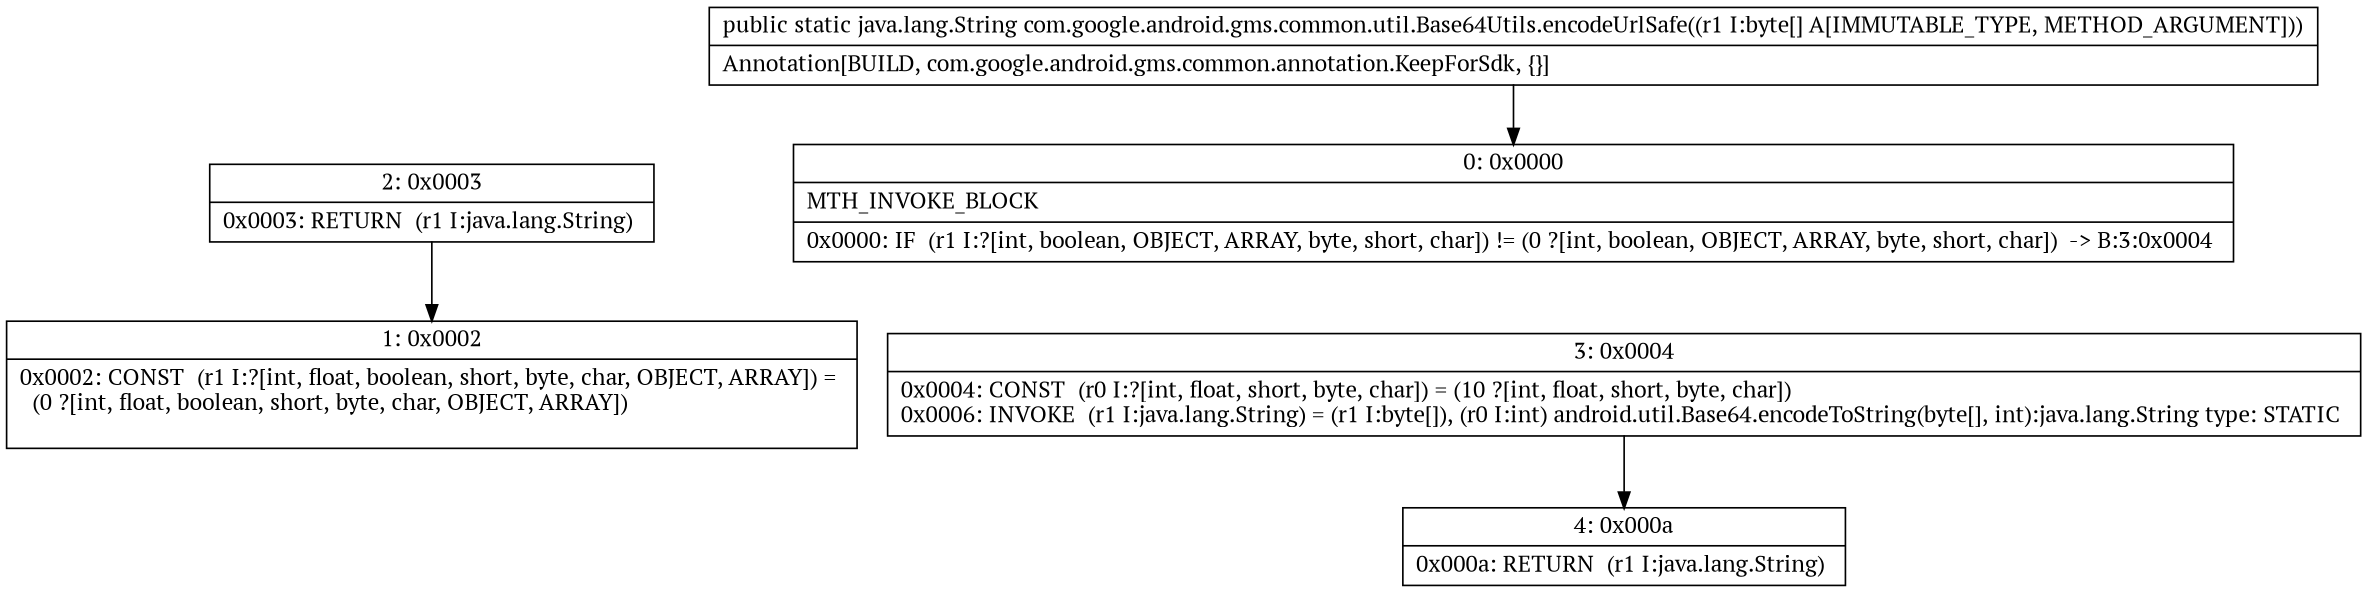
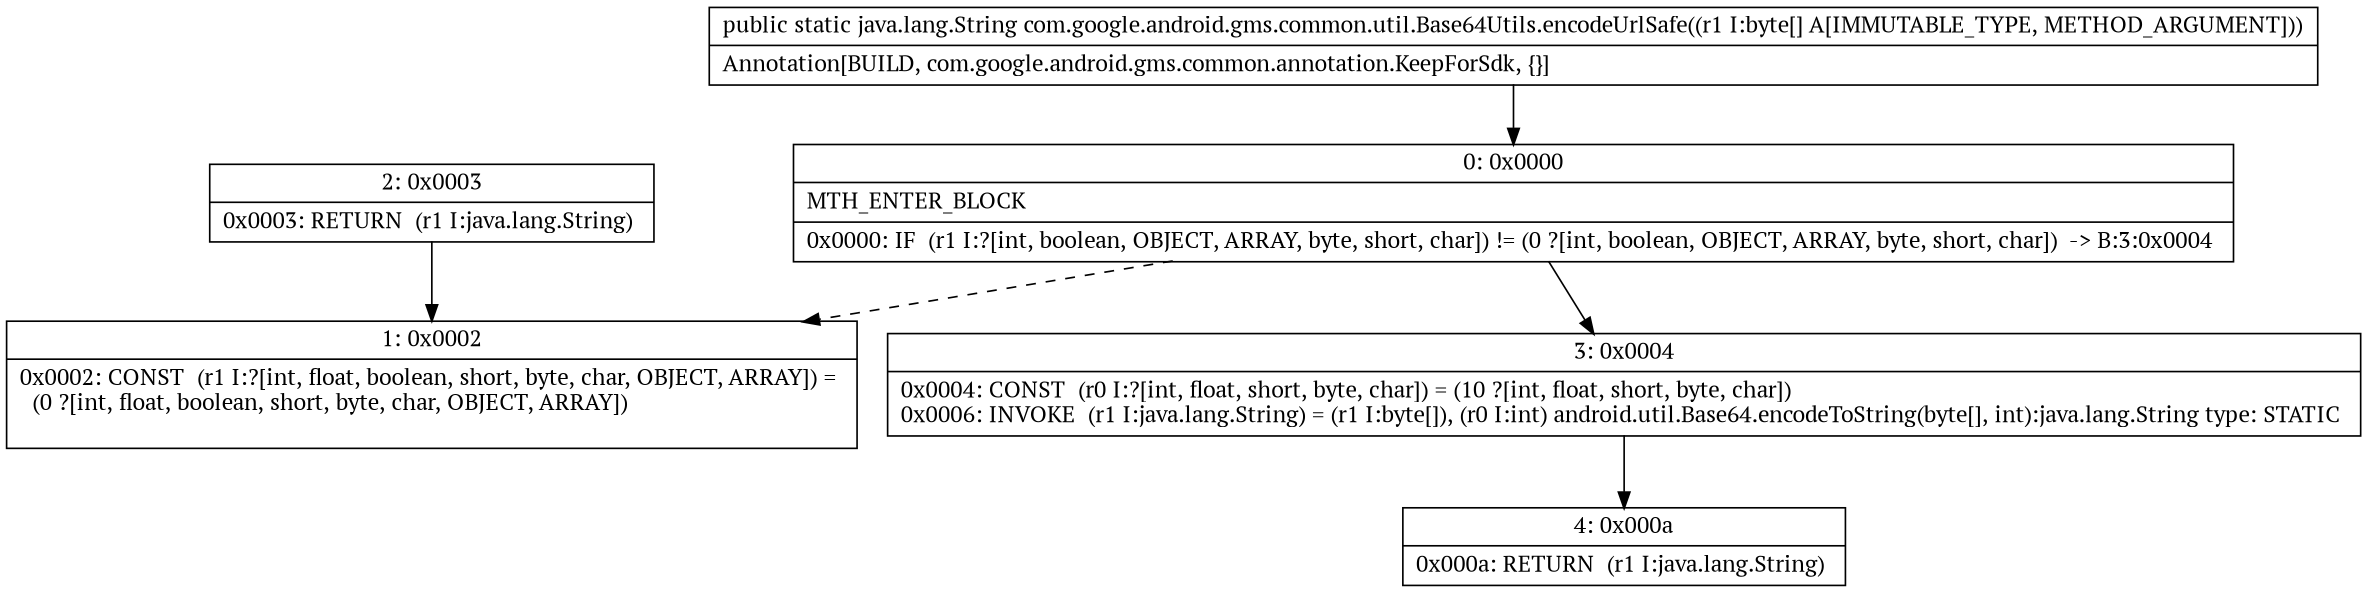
  digraph {
    fontname="PT Serif"
    node [fontname="PT Serif" shape=record]
    edge [fontname="PT Serif"]
-   n1 [label="{0\:\ 0x0000|MTH_INVOKE_BLOCK\l|0x0000: IF  (r1 I:?[int, boolean, OBJECT, ARRAY, byte, short, char]) != (0 ?[int, boolean, OBJECT, ARRAY, byte, short, char])  \-\> B:3:0x0004 \l}"]
+   n1 [label="{0\:\ 0x0000|MTH_ENTER_BLOCK\l|0x0000: IF  (r1 I:?[int, boolean, OBJECT, ARRAY, byte, short, char]) != (0 ?[int, boolean, OBJECT, ARRAY, byte, short, char])  \-\> B:3:0x0004 \l}"]
    n2 [label="{1\:\ 0x0002|0x0002: CONST  (r1 I:?[int, float, boolean, short, byte, char, OBJECT, ARRAY]) = \l  (0 ?[int, float, boolean, short, byte, char, OBJECT, ARRAY])\l \l}"]
    n3 [label="{3\:\ 0x0004|0x0004: CONST  (r0 I:?[int, float, short, byte, char]) = (10 ?[int, float, short, byte, char]) \l0x0006: INVOKE  (r1 I:java.lang.String) = (r1 I:byte[]), (r0 I:int) android.util.Base64.encodeToString(byte[], int):java.lang.String type: STATIC \l}"]
    n4 [label="{4\:\ 0x000a|0x000a: RETURN  (r1 I:java.lang.String) \l}"]
    n5 [label="{2\:\ 0x0003|0x0003: RETURN  (r1 I:java.lang.String) \l}"]
    n6 [label="{public static java.lang.String com.google.android.gms.common.util.Base64Utils.encodeUrlSafe((r1 I:byte[] A[IMMUTABLE_TYPE, METHOD_ARGUMENT]))  | Annotation[BUILD, com.google.android.gms.common.annotation.KeepForSdk, \{\}]\l}"]
+   n1 -> n2 [style=dashed]
+   n1 -> n3
    n3 -> n4
    n5 -> n2
    n6 -> n1
  }
